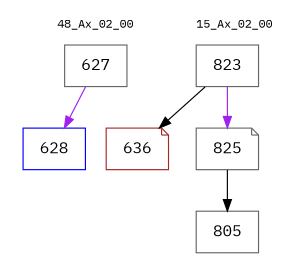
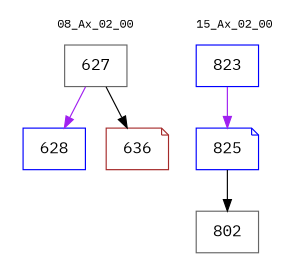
  digraph {
    fontname="IBM Plex Mono"
    node [color=gray40 fontname="IBM Plex Mono" shape=box]
    edge [color=purple fontname="IBM Plex Mono"]
    n1 [label=627]
    n2 [color=blue label=628]
    n3 [color=brown label=636 shape=note]
-   n4 [label=823]
-   n5 [label=805]
-   n6 [label=825 shape=note]
+   n4 [color=blue label=823]
+   n5 [label=802]
+   n6 [color=blue label=825 shape=note]
    subgraph cluster_1 {
      color=white
      fontsize=10
-     label="48_Ax_02_00"
+     label="08_Ax_02_00"
      n1
      n2
      n3
    }
    subgraph cluster_2 {
      color=white
      fontsize=10
      label="15_Ax_02_00"
      n4
      n5
      n6
    }
    n1 -> n2
-   n4 -> n3 [color=black]
+   n1 -> n3 [color=black]
    n4 -> n6
    n6 -> n5 [color=black]
  }
